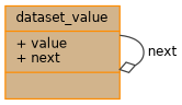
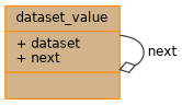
  digraph {
-   n1 [color=darkorange fillcolor=tan fontcolor=black fontname=Helvetica fontsize=10 height=0.2 label="{dataset_value\n|+ value\l+ next\l|}" shape=record style=filled width=0.4]
+   n1 [color=darkorange fillcolor=tan fontcolor=black fontname=Helvetica fontsize=10 height=0.2 label="{dataset_value\n|+ dataset\l+ next\l|}" shape=record style=filled width=0.4]
    n1 -> n1 [arrowhead=odiamond color=grey25 fontname=Helvetica fontsize=10 label=" next" labelfontname=Helvetica labelfontsize=10 style=solid]
  }
